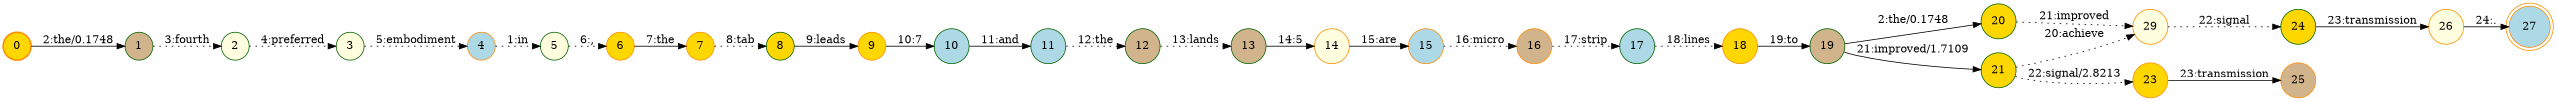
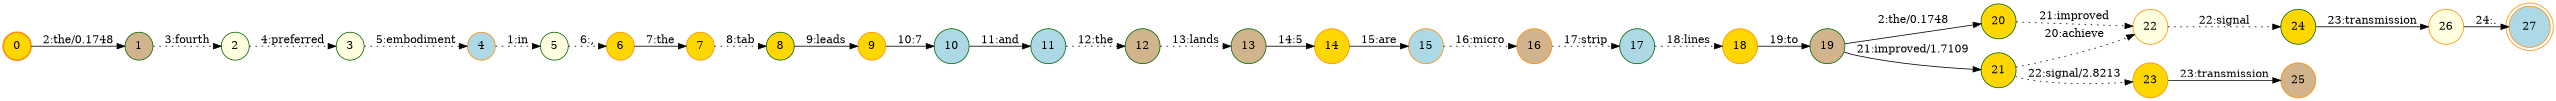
  digraph {
    nodesep=0.25
    rankdir=LR
    ranksep=0.4
    node [color=darkorange fillcolor=gold fontsize=14 shape=circle style="solid,filled"]
    edge [fontsize=14 style=dotted]
    n1 [label=0 style="bold,filled"]
    n2 [color=darkgreen fillcolor=tan label=1]
    n3 [color=darkgreen fillcolor=lightyellow label=2]
    n4 [color=darkgreen fillcolor=lightyellow label=3]
    n5 [fillcolor=lightblue label=4]
    n6 [color=darkgreen fillcolor=lightyellow label=5]
    n7 [label=6]
    n8 [label=7]
    n9 [color=darkgreen label=8]
    n10 [label=9]
    n11 [color=darkgreen fillcolor=lightblue label=10]
    n12 [color=darkgreen fillcolor=lightblue label=11]
    n13 [color=darkgreen fillcolor=tan label=12]
    n14 [color=darkgreen fillcolor=tan label=13]
-   n15 [fillcolor=lightyellow label=14]
+   n15 [label=14]
    n16 [fillcolor=lightblue label=15]
    n17 [fillcolor=tan label=16]
    n18 [color=darkgreen fillcolor=lightblue label=17]
    n19 [label=18]
    n20 [color=darkgreen fillcolor=tan label=19]
    n21 [color=darkgreen label=20]
    n22 [color=darkgreen label=21]
-   n23 [fillcolor=lightyellow label=29]
+   n23 [fillcolor=lightyellow label=22]
    n24 [label=23]
    n25 [color=darkgreen label=24]
    n26 [fillcolor=tan label=25]
    n27 [fillcolor=lightyellow label=26]
    n28 [fillcolor=lightblue label=27 shape=doublecircle]
    n1 -> n2 [label="2:the/0.1748" style=solid]
    n2 -> n3 [label="3:fourth"]
    n3 -> n4 [label="4:preferred"]
    n4 -> n5 [label="5:embodiment"]
    n5 -> n6 [label="1:in"]
    n6 -> n7 [label="6:,"]
    n7 -> n8 [label="7:the" style=solid]
    n8 -> n9 [label="8:tab"]
    n9 -> n10 [label="9:leads" style=solid]
    n10 -> n11 [label="10:7" style=solid]
    n11 -> n12 [label="11:and" style=solid]
    n12 -> n13 [label="12:the"]
    n13 -> n14 [label="13:lands"]
    n14 -> n15 [label="14:5" style=solid]
    n15 -> n16 [label="15:are" style=solid]
    n16 -> n17 [label="16:micro"]
    n17 -> n18 [label="17:strip"]
    n18 -> n19 [label="18:lines"]
    n19 -> n20 [label="19:to" style=solid]
    n20 -> n21 [label="2:the/0.1748" style=solid]
    n20 -> n22 [label="21:improved/1.7109" style=solid]
    n21 -> n23 [label="21:improved"]
    n22 -> n23 [label="20:achieve"]
    n22 -> n24 [label="22:signal/2.8213"]
    n23 -> n25 [label="22:signal"]
    n24 -> n26 [label="23:transmission" style=solid]
    n25 -> n27 [label="23:transmission" style=solid]
    n27 -> n28 [label="24:." style=solid]
  }
